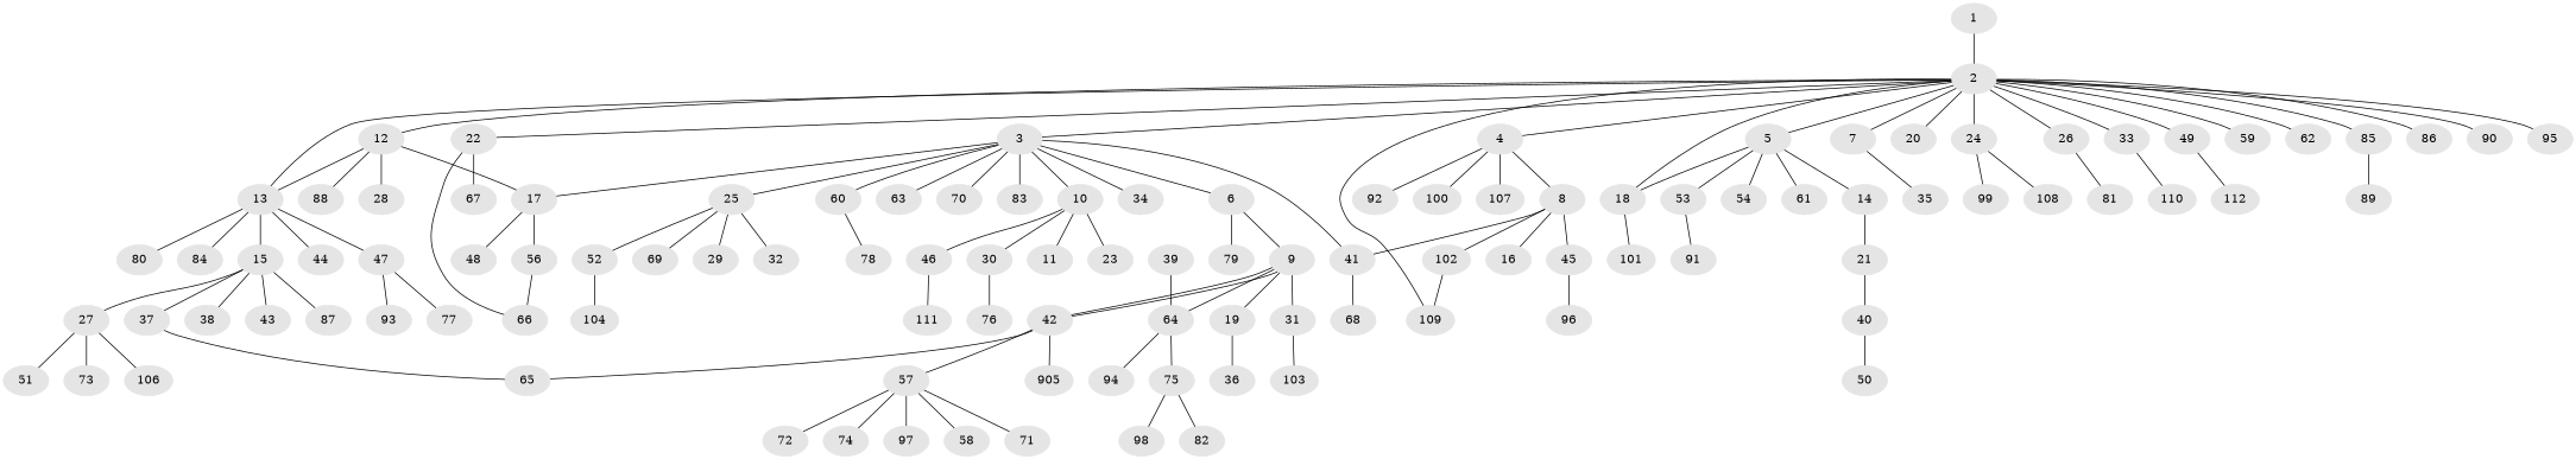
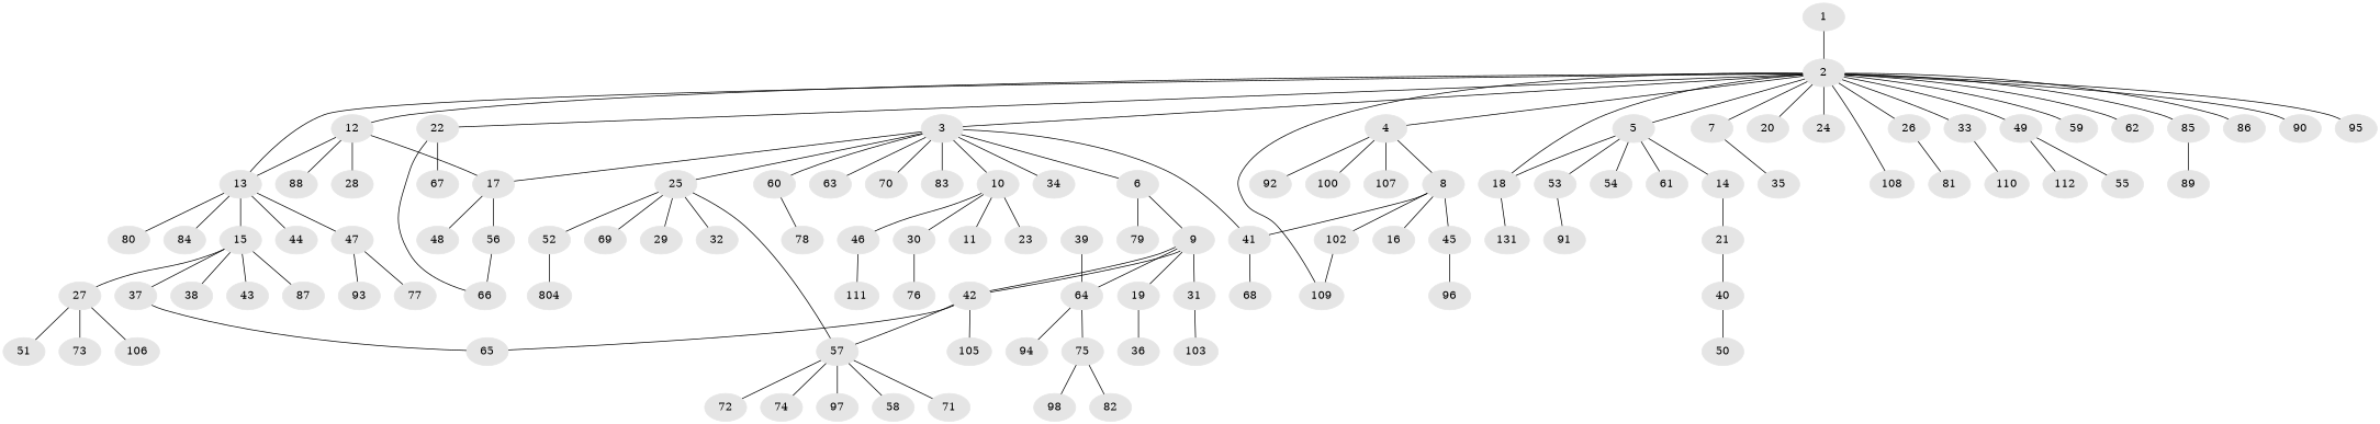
  graph {
    node [color=gray90 style=filled]
    1
    2
    3
    4
    5
    7
    12
    13
    18
    20
    22
    24
    26
    33
    49
    59
    62
    85
    86
    90
    95
    109
    6
    10
    17
    25
    34
    41
    60
    63
    70
    83
    8
    92
    100
    107
    14
    53
    54
    61
    35
    28
    88
    15
    44
    47
    80
    84
-   101
+   101 [label=131]
    66
    67
-   99
    108
    81
    110
+   55
    112
    89
    9
    79
    11
    23
    30
    46
    56
    48
    29
    32
    52
    57
    69
    68
    78
    16
    45
    102
    21
    91
    19
    31
    42
    64
    96
    36
    103
    65
-   105 [label=905]
+   105
    75
    94
    76
    111
    27
    37
    38
    43
    87
    77
    93
    40
    51
    73
    106
    50
-   104
+   104 [label=804]
    58
    71
    72
    74
    97
    39
    82
    98
    1 -- 2
    2 -- 3
    2 -- 4
    2 -- 5
    2 -- 7
    2 -- 12
    2 -- 13
    2 -- 18
    2 -- 20
    2 -- 22
    2 -- 24
    2 -- 26
    2 -- 33
    2 -- 49
    2 -- 59
    2 -- 62
    2 -- 85
    2 -- 86
    2 -- 90
    2 -- 95
    2 -- 109
    3 -- 6
    3 -- 10
    3 -- 17
    3 -- 25
    3 -- 34
    3 -- 41
    3 -- 60
    3 -- 63
    3 -- 70
    3 -- 83
    4 -- 8
    4 -- 92
    4 -- 100
    4 -- 107
    5 -- 18
    5 -- 14
    5 -- 53
    5 -- 54
    5 -- 61
    7 -- 35
    12 -- 13
    12 -- 17
    12 -- 28
    12 -- 88
    13 -- 15
    13 -- 44
    13 -- 47
    13 -- 80
    13 -- 84
    18 -- 101
    22 -- 66
    22 -- 67
-   24 -- 99
-   24 -- 108
+   2 -- 108
    26 -- 81
    33 -- 110
+   49 -- 55
    49 -- 112
    85 -- 89
    6 -- 9
    6 -- 79
    10 -- 11
    10 -- 23
    10 -- 30
    10 -- 46
    17 -- 56
    17 -- 48
    25 -- 29
    25 -- 32
    25 -- 52
+   25 -- 57
    25 -- 69
    41 -- 68
    60 -- 78
    8 -- 41
    8 -- 16
    8 -- 45
    8 -- 102
    14 -- 21
    53 -- 91
    15 -- 27
    15 -- 37
    15 -- 38
    15 -- 43
    15 -- 87
    47 -- 77
    47 -- 93
    9 -- 19
    9 -- 31
    9 -- 42
    9 -- 42
    9 -- 64
    30 -- 76
    46 -- 111
    56 -- 66
    52 -- 104
    57 -- 58
    57 -- 71
    57 -- 72
    57 -- 74
    57 -- 97
    45 -- 96
    102 -- 109
    21 -- 40
    19 -- 36
    31 -- 103
    42 -- 57
    42 -- 65
    42 -- 105
    64 -- 75
    64 -- 94
    75 -- 82
    75 -- 98
    27 -- 51
    27 -- 73
    27 -- 106
    37 -- 65
    40 -- 50
    39 -- 64
  }
